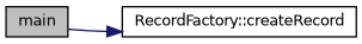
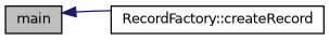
  digraph {
    rankdir=LR
    node [color=black fontname=Helvetica fontsize=10 shape=record style=filled]
    n1 [fillcolor=grey75 fontcolor=black height=0.2 label=main width=0.4]
    n2 [fillcolor=white height=0.2 label="RecordFactory::createRecord" width=0.4]
-   n1 -> n2 [color=midnightblue fontname=Helvetica fontsize=10 labelfontname=Helvetica labelfontsize=10 style=solid]
+   n2 -> n1 [color=midnightblue fontname=Helvetica fontsize=10 labelfontname=Helvetica labelfontsize=10 style=solid]
  }
